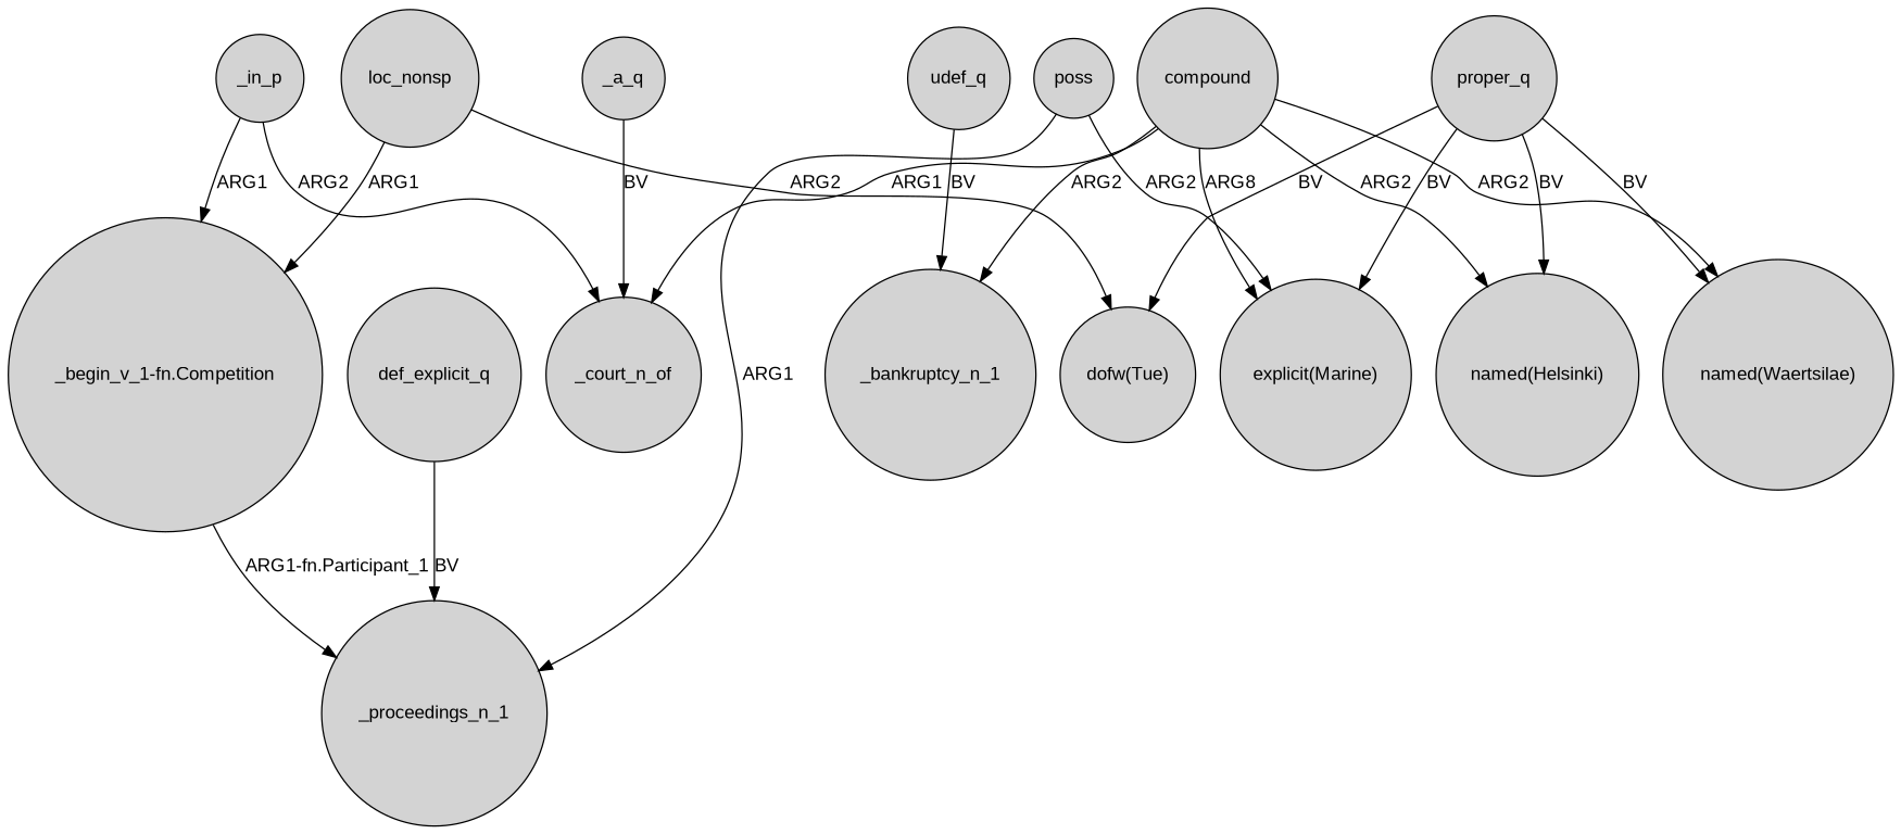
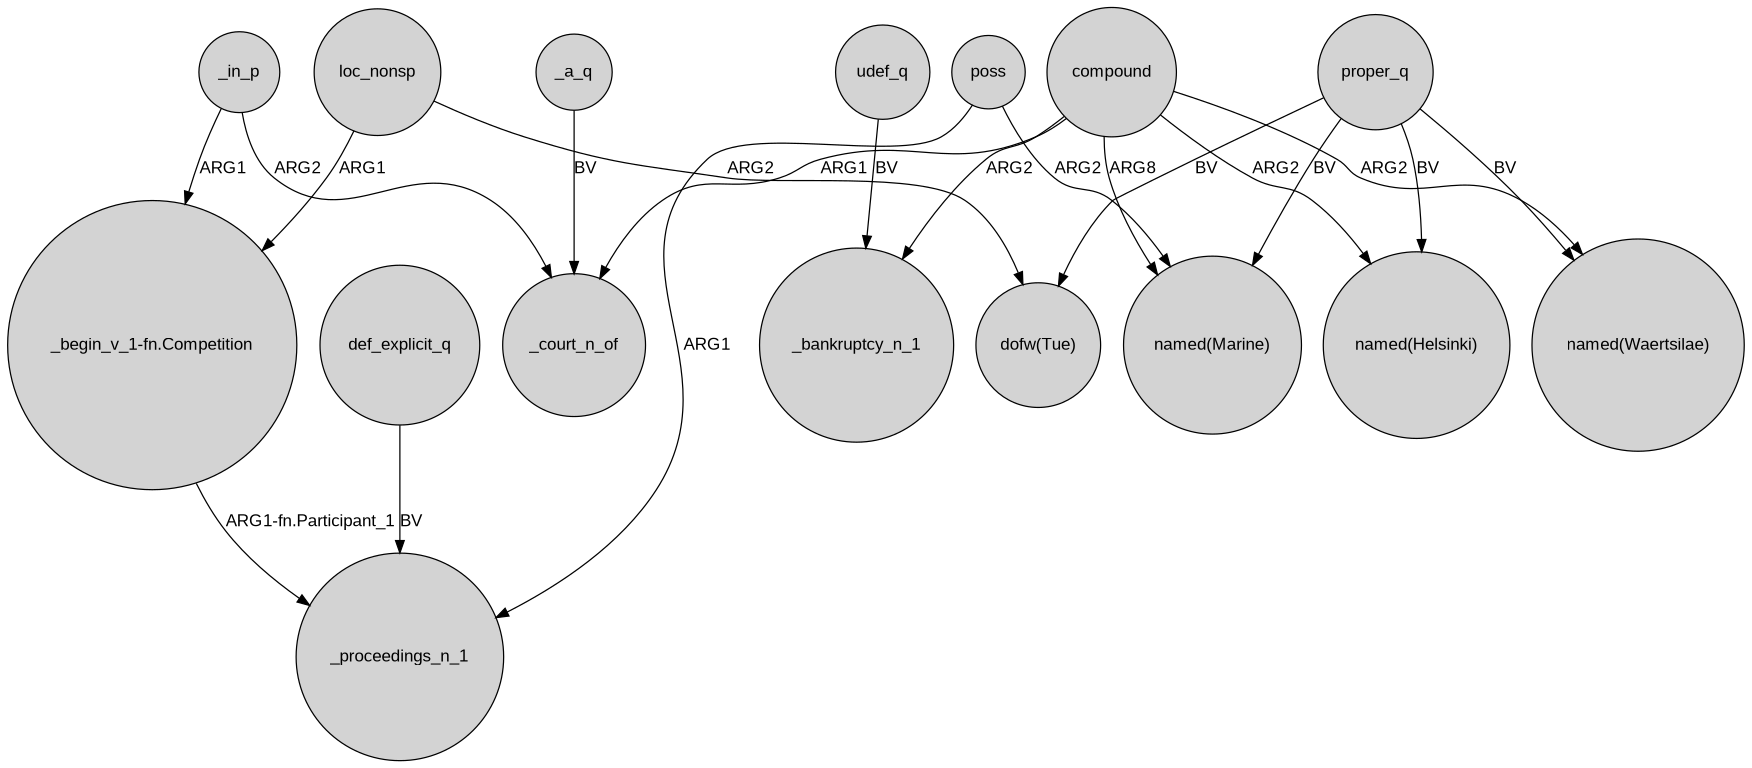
  digraph {
    fontname="Liberation Sans"
    node [fontname="Liberation Sans" shape=circle style=filled]
    edge [fontname="Liberation Sans"]
    loc_nonsp
    "_begin_v_1-fn.Competition"
    "dofw(Tue)"
    _proceedings_n_1
    compound
-   "named(Marine)" [label="explicit(Marine)"]
+   "named(Marine)"
    _court_n_of
    _bankruptcy_n_1
    "named(Waertsilae)"
    "named(Helsinki)"
    def_explicit_q
    proper_q
    _in_p
    _a_q
    poss
    udef_q
    loc_nonsp -> "_begin_v_1-fn.Competition" [label=ARG1]
    loc_nonsp -> "dofw(Tue)" [label=ARG2]
    "_begin_v_1-fn.Competition" -> _proceedings_n_1 [label="ARG1-fn.Participant_1"]
    compound -> "named(Marine)" [label=ARG8]
    compound -> _court_n_of [label=ARG1]
    compound -> _bankruptcy_n_1 [label=ARG2]
    compound -> "named(Waertsilae)" [label=ARG2]
    compound -> "named(Helsinki)" [label=ARG2]
    def_explicit_q -> _proceedings_n_1 [label=BV]
    proper_q -> "dofw(Tue)" [label=BV]
    proper_q -> "named(Marine)" [label=BV]
    proper_q -> "named(Waertsilae)" [label=BV]
    proper_q -> "named(Helsinki)" [label=BV]
    _in_p -> "_begin_v_1-fn.Competition" [label=ARG1]
    _in_p -> _court_n_of [label=ARG2]
    _a_q -> _court_n_of [label=BV]
    poss -> _proceedings_n_1 [label=ARG1]
    poss -> "named(Marine)" [label=ARG2]
    udef_q -> _bankruptcy_n_1 [label=BV]
  }
